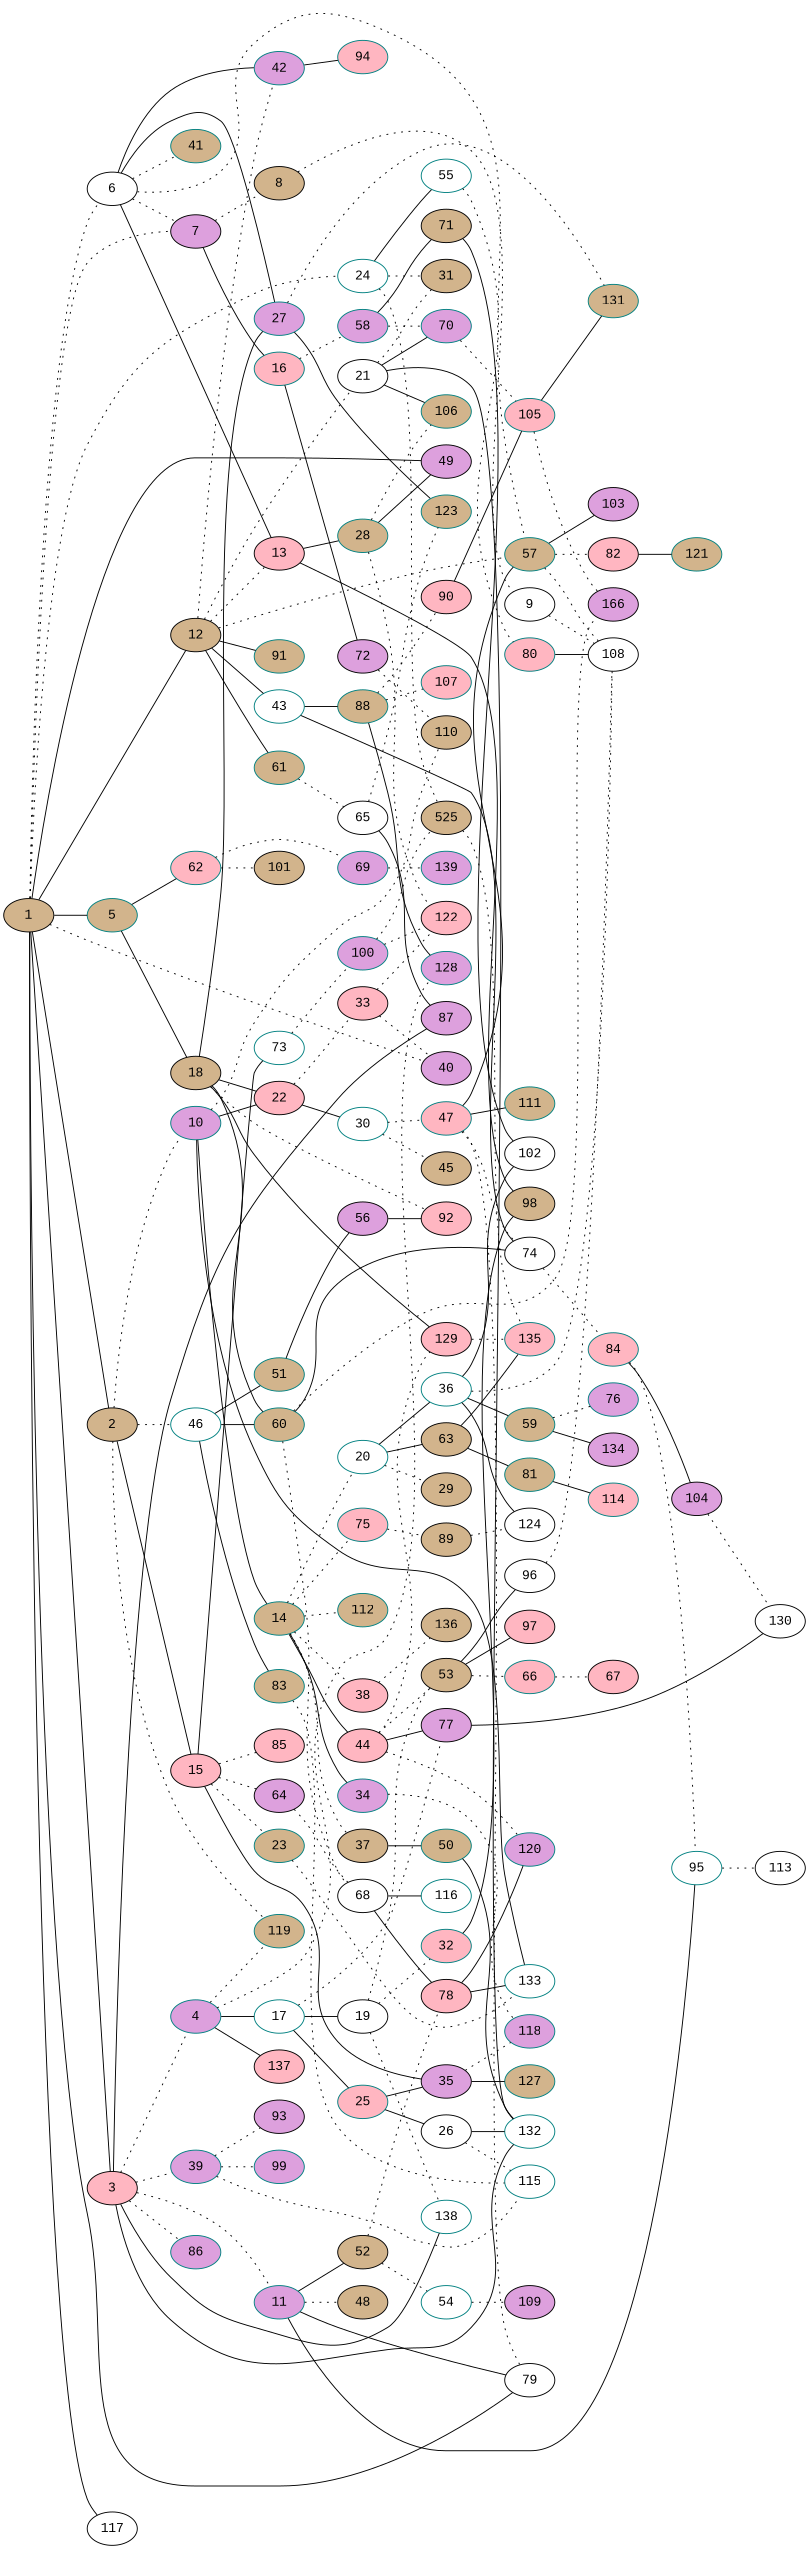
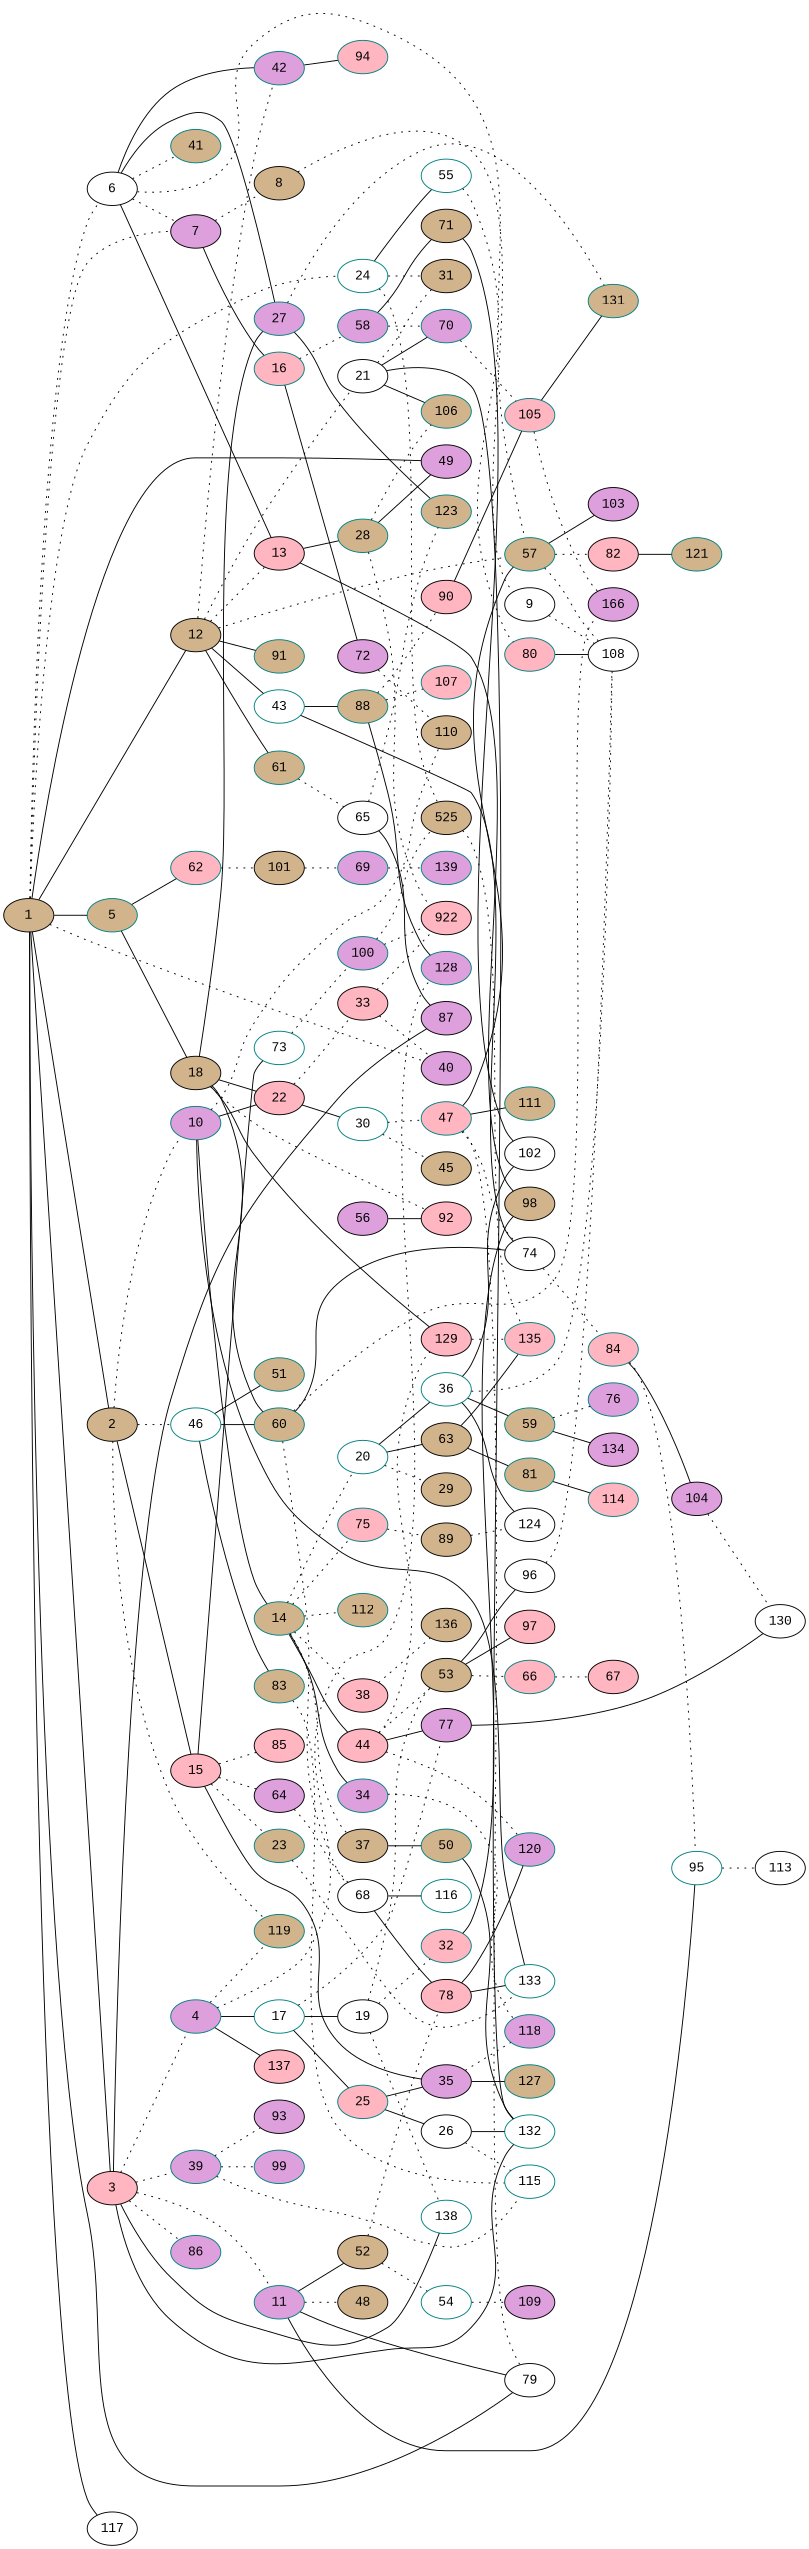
  graph {
    fontname="Liberation Mono"
    rankdir=LR
    node [color=teal fillcolor=tan fontname="Liberation Mono" style=filled]
    edge [fontname="Liberation Mono" style=dotted]
    1 [color=black]
    2 [color=black]
    3 [color=black fillcolor=lightpink]
    5
    6 [color=black fillcolor=white]
    7 [color=black fillcolor=plum]
    12 [color=black]
    24 [fillcolor=white]
    40 [color=black fillcolor=plum]
    49 [color=black fillcolor=plum]
    79 [color=black fillcolor=white]
    117 [color=black fillcolor=white]
    10 [fillcolor=plum]
    15 [color=black fillcolor=lightpink]
    46 [fillcolor=white]
    119
    4 [fillcolor=plum]
    11 [fillcolor=plum]
    39 [fillcolor=plum]
    86 [fillcolor=plum]
    87 [color=black fillcolor=plum]
    132 [fillcolor=white]
    138 [fillcolor=white]
    18 [color=black]
    62 [fillcolor=lightpink]
    13 [color=black fillcolor=lightpink]
    27 [fillcolor=plum]
    41
    42 [fillcolor=plum]
    57
    8 [color=black]
    16 [fillcolor=lightpink]
    21 [color=black fillcolor=white]
    43 [fillcolor=white]
    61
    91
    31 [color=black]
    55 [fillcolor=white]
    n39 [color=black label=525]
    14
    22 [color=black fillcolor=lightpink]
    110 [color=black]
    133 [fillcolor=white]
    23
    35 [color=black fillcolor=plum]
    64 [color=black fillcolor=plum]
    73 [fillcolor=white]
    85 [color=black fillcolor=lightpink]
    60
    51
    83
    17 [fillcolor=white]
    128 [fillcolor=plum]
    137 [color=black fillcolor=lightpink]
    48 [color=black]
    52 [color=black]
    95 [fillcolor=white]
    115 [fillcolor=white]
    93 [color=black fillcolor=plum]
    99 [fillcolor=plum]
    19 [color=black fillcolor=white]
    25 [fillcolor=lightpink]
    77 [color=black fillcolor=plum]
    92 [color=black fillcolor=lightpink]
    129 [color=black fillcolor=lightpink]
    69 [fillcolor=plum]
    101 [color=black]
    28
    98 [color=black]
    123
    131
    94 [fillcolor=lightpink]
    108 [color=black fillcolor=white]
    82 [color=black fillcolor=lightpink]
    103 [color=black fillcolor=plum]
    9 [color=black fillcolor=white]
    58 [fillcolor=plum]
    72 [color=black fillcolor=plum]
    20 [fillcolor=white]
    34 [fillcolor=plum]
    37 [color=black]
    38 [color=black fillcolor=lightpink]
    44 [color=black fillcolor=lightpink]
    75 [fillcolor=lightpink]
    112
    30 [fillcolor=white]
    33 [color=black fillcolor=lightpink]
    54 [fillcolor=white]
    78 [color=black fillcolor=lightpink]
    113 [color=black fillcolor=white]
    70 [fillcolor=plum]
    106
    74 [color=black fillcolor=white]
    88
    65 [color=black fillcolor=white]
-   122 [color=black fillcolor=lightpink]
+   122 [color=black fillcolor=lightpink label=922]
    29 [color=black]
    36 [fillcolor=white]
    63 [color=black]
    118 [fillcolor=plum]
    50
    136 [color=black]
    53 [color=black]
    120 [fillcolor=plum]
    89 [color=black]
    127
    68 [color=black fillcolor=white]
    100 [fillcolor=plum]
    71 [color=black]
    32 [fillcolor=lightpink]
    26 [color=black fillcolor=white]
    130 [color=black fillcolor=white]
    n113 [color=black fillcolor=plum label=166]
    135 [fillcolor=lightpink]
    66 [fillcolor=lightpink]
    96 [color=black fillcolor=white]
    97 [color=black fillcolor=lightpink]
    59
    102 [color=black fillcolor=white]
    124 [color=black fillcolor=white]
    81
    105 [fillcolor=lightpink]
    45 [color=black]
    47 [fillcolor=lightpink]
    80 [fillcolor=lightpink]
    111
    76 [fillcolor=plum]
    134 [color=black fillcolor=plum]
    84 [fillcolor=lightpink]
    90 [color=black fillcolor=lightpink]
    107 [fillcolor=lightpink]
    56 [color=black fillcolor=plum]
    109 [color=black fillcolor=plum]
    67 [color=black fillcolor=lightpink]
    121
    116 [fillcolor=white]
    139 [fillcolor=plum]
    114 [fillcolor=lightpink]
    104 [color=black fillcolor=plum]
    1 -- 2 [style=solid]
    1 -- 3 [style=solid]
    1 -- 5 [style=solid]
    1 -- 6
    1 -- 7
    1 -- 12 [style=solid]
    1 -- 24
    1 -- 40
    1 -- 49 [style=solid]
    1 -- 79 [style=solid]
    1 -- 117 [style=solid]
    2 -- 10
    2 -- 15 [style=solid]
    2 -- 46
    2 -- 119
    3 -- 4
    3 -- 11
    3 -- 39
    3 -- 86
    3 -- 87 [style=solid]
    3 -- 132 [style=solid]
    3 -- 138 [style=solid]
    5 -- 18 [style=solid]
    5 -- 62 [style=solid]
    6 -- 7
    6 -- 13 [style=solid]
    6 -- 27 [style=solid]
    6 -- 41
    6 -- 42 [style=solid]
    6 -- 57
    7 -- 8
    7 -- 16 [style=solid]
    12 -- 13
    12 -- 42
    12 -- 57
    12 -- 21
    12 -- 43 [style=solid]
    12 -- 61 [style=solid]
    12 -- 91 [style=solid]
    24 -- 31
    24 -- 55 [style=solid]
    24 -- n39
    10 -- 14 [style=solid]
    10 -- 22 [style=solid]
    10 -- 110
    10 -- 133 [style=solid]
    15 -- 23
    15 -- 35 [style=solid]
    15 -- 64
    15 -- 73 [style=solid]
    15 -- 85
    46 -- 60 [style=solid]
    46 -- 51 [style=solid]
    46 -- 83 [style=solid]
    4 -- 119
    4 -- 17 [style=solid]
    4 -- 128
    4 -- 137 [style=solid]
    11 -- 79 [style=solid]
    11 -- 48
    11 -- 52 [style=solid]
    11 -- 95 [style=solid]
    39 -- 115
    39 -- 93
    39 -- 99
    18 -- 27 [style=solid]
    18 -- 22 [style=solid]
    18 -- 60 [style=solid]
    18 -- 92
    18 -- 129 [style=solid]
-   62 -- 69
+   101 -- 69
    62 -- 101
    13 -- 28 [style=solid]
    13 -- 98 [style=solid]
    27 -- 123 [style=solid]
    27 -- 131
    42 -- 94 [style=solid]
    57 -- 108
    57 -- 82
    57 -- 103 [style=solid]
    8 -- 9
    16 -- 58
    16 -- 72 [style=solid]
    21 -- 132 [style=solid]
    21 -- 31
    21 -- 70 [style=solid]
    21 -- 106 [style=solid]
    43 -- 74 [style=solid]
    43 -- 88 [style=solid]
    61 -- 65
    55 -- 80
    n39 -- 135
    14 -- 20
    14 -- 34 [style=solid]
    14 -- 37
    14 -- 38
    14 -- 44 [style=solid]
    14 -- 75
    14 -- 112
    22 -- 30 [style=solid]
    22 -- 33
    23 -- 133
    35 -- 118
    35 -- 127 [style=solid]
    64 -- 68
    73 -- 100
    60 -- 74 [style=solid]
    60 -- 68
    60 -- n113
-   51 -- 56 [style=solid]
    83 -- 115
    17 -- 19 [style=solid]
    17 -- 25 [style=solid]
    17 -- 77
    52 -- 54
    52 -- 78
    95 -- 113
    19 -- 138
    19 -- 53
    19 -- 32
    25 -- 35 [style=solid]
    25 -- 26 [style=solid]
    77 -- 130 [style=solid]
    129 -- 135
    69 -- 139
    28 -- 49 [style=solid]
    28 -- 106
    28 -- 122
    82 -- 121 [style=solid]
    9 -- 108
    58 -- 70
    58 -- 71 [style=solid]
    72 -- 110
    20 -- 29
    20 -- 36 [style=solid]
    20 -- 63 [style=solid]
    34 -- 118
    37 -- 50 [style=solid]
    38 -- 136
    44 -- 77 [style=solid]
    44 -- 129
    44 -- 53
    44 -- 120
    75 -- 89
    30 -- 45
    30 -- 47
    33 -- 40
    33 -- 122
    54 -- 109
    78 -- 133 [style=solid]
    78 -- 120 [style=solid]
    70 -- 105
    74 -- 84
    88 -- 128 [style=solid]
    88 -- 90
    88 -- 107
    65 -- 87 [style=solid]
    65 -- 123
    36 -- 108
    36 -- 59 [style=solid]
    36 -- 102 [style=solid]
    36 -- 124 [style=solid]
    63 -- 135 [style=solid]
    63 -- 81 [style=solid]
    50 -- 132 [style=solid]
    53 -- 66
    53 -- 96 [style=solid]
    53 -- 97 [style=solid]
    89 -- 124
    68 -- 78 [style=solid]
    68 -- 116 [style=solid]
    100 -- n39
    100 -- 122
    71 -- 102 [style=solid]
    32 -- 98 [style=solid]
    26 -- 132 [style=solid]
    26 -- 115
    66 -- 67
    96 -- 108
    59 -- 76
    59 -- 134 [style=solid]
    81 -- 114 [style=solid]
    105 -- 131 [style=solid]
    105 -- n113
    47 -- 79
    47 -- 57 [style=solid]
    47 -- 74
    47 -- 111 [style=solid]
    80 -- 108 [style=solid]
    84 -- 95
    84 -- 104 [style=solid]
    90 -- 105 [style=solid]
    56 -- 92 [style=solid]
    104 -- 130
  }
